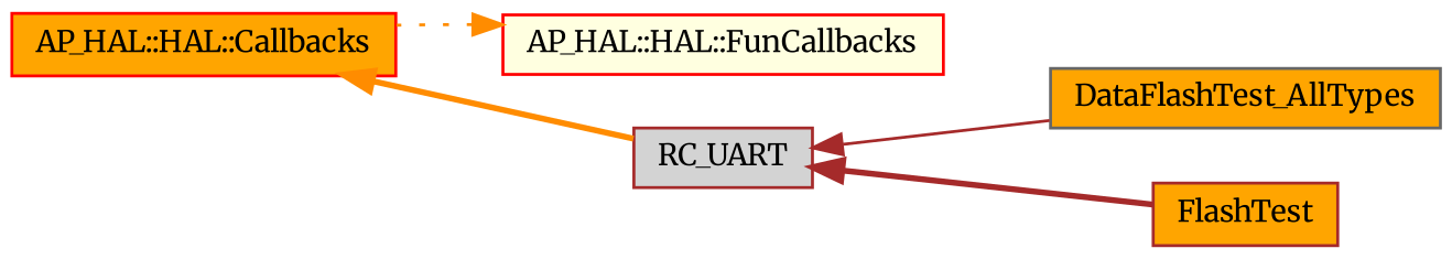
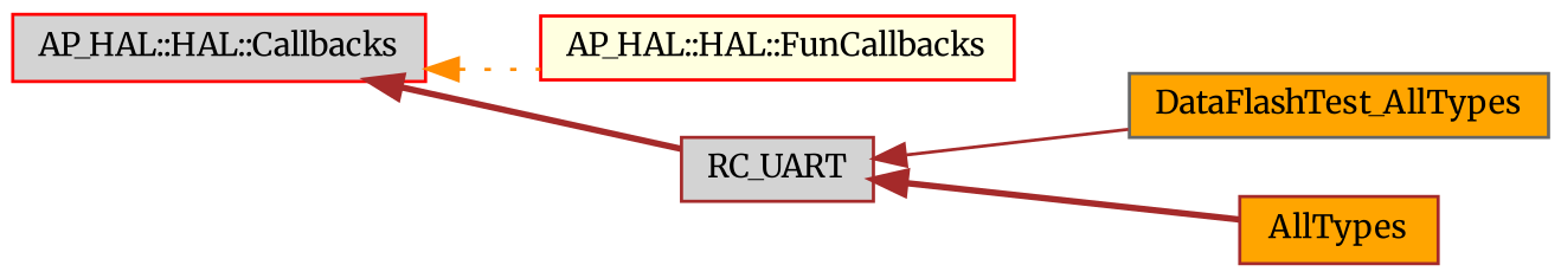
  digraph {
    fontname=Merriweather
    rankdir=LR
    node [color=red fillcolor=lightgrey fontname=Merriweather fontsize=10 shape=record style=filled]
    edge [color=darkorange dir=back fontname=Merriweather fontsize=10 labelfontname=Helvetica labelfontsize=10 style=bold]
-   n1 [fillcolor=orange height=0.2 label="AP_HAL::HAL::Callbacks" width=0.4]
+   n1 [height=0.2 label="AP_HAL::HAL::Callbacks" width=0.4]
    n2 [fillcolor=lightyellow height=0.2 label="AP_HAL::HAL::FunCallbacks" width=0.4]
    n3 [color=brown height=0.2 label=RC_UART width=0.4]
    n4 [color=gray40 fillcolor=orange height=0.2 label=DataFlashTest_AllTypes width=0.4]
-   n5 [color=brown fillcolor=orange height=0.2 label=FlashTest width=0.4]
-   n2 -> n1 [style=dotted]
-   n1 -> n3
+   n5 [color=brown fillcolor=orange height=0.2 label=AllTypes width=0.4]
+   n1 -> n2 [style=dotted]
+   n1 -> n3 [color=brown]
    n3 -> n4 [color=brown style=solid]
    n3 -> n5 [color=brown]
  }
